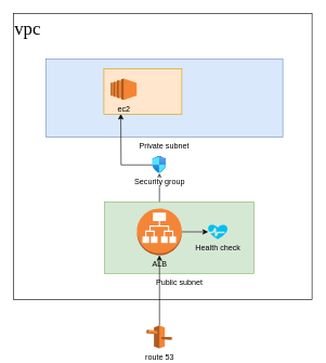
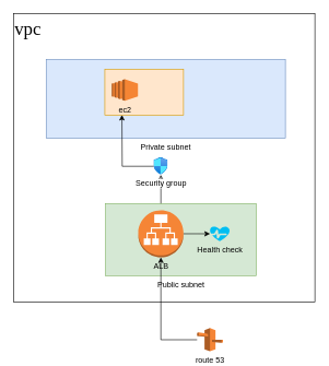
  <mxCell id="0" />
  <mxCell id="1" parent="0" />
  <mxCell id="2" value="&lt;div style=&quot;&quot;&gt;&lt;span style=&quot;background-color: initial;&quot;&gt;&lt;font face=&quot;Verdana&quot;&gt;vpc&lt;/font&gt;&lt;/span&gt;&lt;/div&gt;" style="rounded=0;whiteSpace=wrap;html=1;align=left;fontSize=28;verticalAlign=top;" vertex="1" parent="1"><mxGeometry x="20" y="20" width="460" height="440" as="geometry" /></mxCell>
  <mxCell id="3" style="edgeStyle=orthogonalEdgeStyle;rounded=0;orthogonalLoop=1;jettySize=auto;html=1;exitX=0.5;exitY=1;exitDx=0;exitDy=0;entryX=0.5;entryY=1;entryDx=0;entryDy=0;" edge="1" parent="1" source="4" target="4"><mxGeometry relative="1" as="geometry"><Array as="points" /></mxGeometry></mxCell>
  <mxCell id="4" value="Private subnet" style="rounded=0;whiteSpace=wrap;html=1;fillColor=#dae8fc;strokeColor=#6c8ebf;verticalAlign=top;align=center;fontFamily=Helvetica;labelPosition=center;verticalLabelPosition=bottom;" vertex="1" parent="1"><mxGeometry x="70" y="90" width="365" height="120" as="geometry" /></mxCell>
  <mxCell id="5" value="" style="edgeStyle=orthogonalEdgeStyle;rounded=0;orthogonalLoop=1;jettySize=auto;html=1;endArrow=open;" edge="1" parent="1" source="9" target="11"><mxGeometry relative="1" as="geometry" /></mxCell>
  <mxCell id="6" value="" style="edgeStyle=orthogonalEdgeStyle;rounded=0;orthogonalLoop=1;jettySize=auto;html=1;" edge="1" parent="1" source="9" target="12"><mxGeometry relative="1" as="geometry" /></mxCell>
  <mxCell id="7" value="Public subnet" style="rounded=0;whiteSpace=wrap;html=1;fillColor=#d5e8d4;strokeColor=#82b366;align=center;labelPosition=center;verticalLabelPosition=bottom;verticalAlign=top;" vertex="1" parent="1"><mxGeometry x="160.5" y="310" width="230" height="110" as="geometry" /></mxCell>
  <mxCell id="8" value="" style="edgeStyle=orthogonalEdgeStyle;rounded=0;orthogonalLoop=1;jettySize=auto;html=1;" edge="1" parent="1" source="9" target="12"><mxGeometry relative="1" as="geometry" /></mxCell>
  <mxCell id="9" value="ALB" style="outlineConnect=0;dashed=0;verticalLabelPosition=bottom;verticalAlign=top;align=center;html=1;shape=mxgraph.aws3.application_load_balancer;fillColor=#F58536;gradientColor=none;" vertex="1" parent="1"><mxGeometry x="210.5" y="320" width="69" height="72" as="geometry" /></mxCell>
  <mxCell id="10" value="" style="edgeStyle=orthogonalEdgeStyle;rounded=0;orthogonalLoop=1;jettySize=auto;html=1;" edge="1" parent="1" source="11"><mxGeometry relative="1" as="geometry"><mxPoint x="185.5" y="174.5" as="targetPoint" /></mxGeometry></mxCell>
  <mxCell id="11" value="Security group" style="image;aspect=fixed;html=1;points=[];align=center;fontSize=12;image=img/lib/azure2/networking/Network_Security_Groups.svg;" vertex="1" parent="1"><mxGeometry x="234.3" y="240" width="21.41" height="26" as="geometry" /></mxCell>
  <mxCell id="12" value="Health check" style="verticalLabelPosition=bottom;html=1;verticalAlign=top;align=center;strokeColor=none;fillColor=#00BEF2;shape=mxgraph.azure.health_monitoring;" vertex="1" parent="1"><mxGeometry x="320" y="344.75" width="30" height="22.5" as="geometry" /></mxCell>
  <mxCell id="13" value="" style="edgeStyle=orthogonalEdgeStyle;rounded=0;orthogonalLoop=1;jettySize=auto;html=1;" edge="1" parent="1" source="14" target="9"><mxGeometry relative="1" as="geometry" /></mxCell>
- <mxCell id="14" value="route 53" style="outlineConnect=0;dashed=0;verticalLabelPosition=bottom;verticalAlign=top;align=center;html=1;shape=mxgraph.aws3.route_53;fillColor=#F58536;gradientColor=none;" vertex="1" parent="1"><mxGeometry x="225.25" y="500" width="39.5" height="35.5" as="geometry" /></mxCell>
+ <mxCell id="14" value="route 53" style="outlineConnect=0;dashed=0;verticalLabelPosition=bottom;verticalAlign=top;align=center;html=1;shape=mxgraph.aws3.route_53;fillColor=#F58536;gradientColor=none;" vertex="1" parent="1"><mxGeometry x="300.25" y="500" width="39.5" height="35.5" as="geometry" /></mxCell>
  <mxCell id="15" value="" style="rounded=0;whiteSpace=wrap;html=1;fillColor=#ffe6cc;strokeColor=#d79b00;" vertex="1" parent="1"><mxGeometry x="159.5" y="105" width="120" height="70" as="geometry" /></mxCell>
  <mxCell id="16" value="ec2" style="outlineConnect=0;dashed=0;verticalLabelPosition=bottom;verticalAlign=top;align=center;html=1;shape=mxgraph.aws3.ec2;fillColor=#F58534;gradientColor=none;" vertex="1" parent="1"><mxGeometry x="170" y="120" width="40" height="33" as="geometry" /></mxCell>
